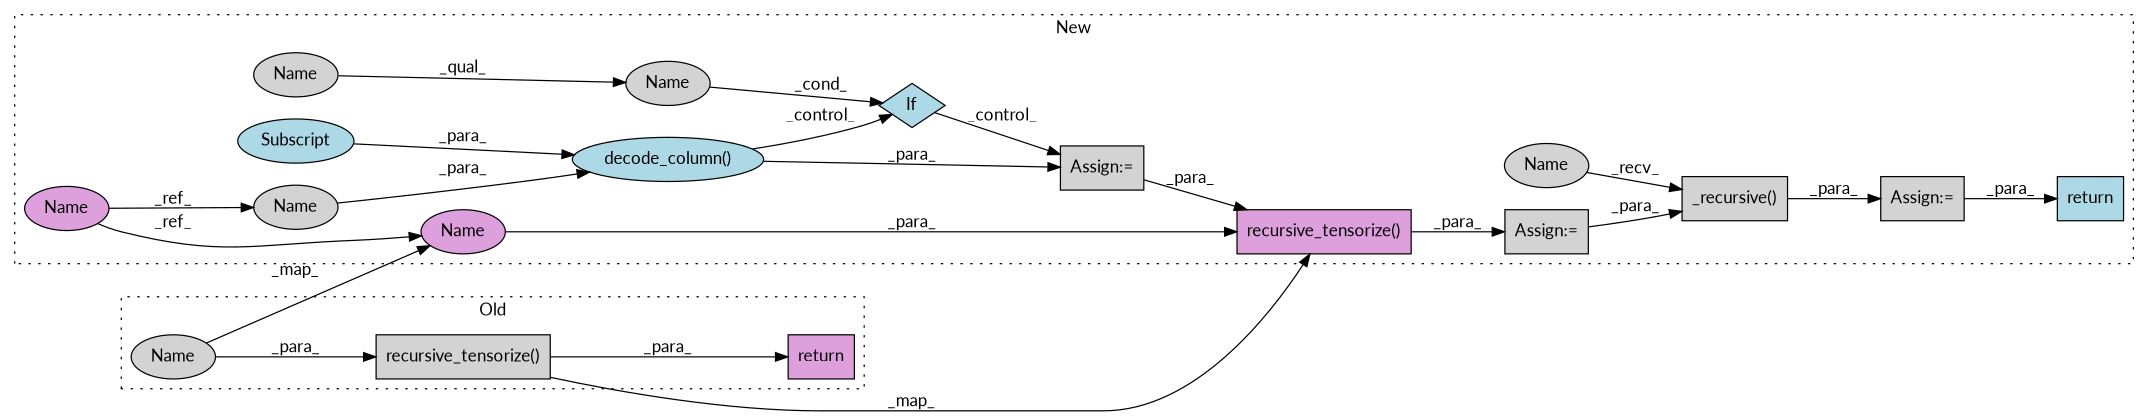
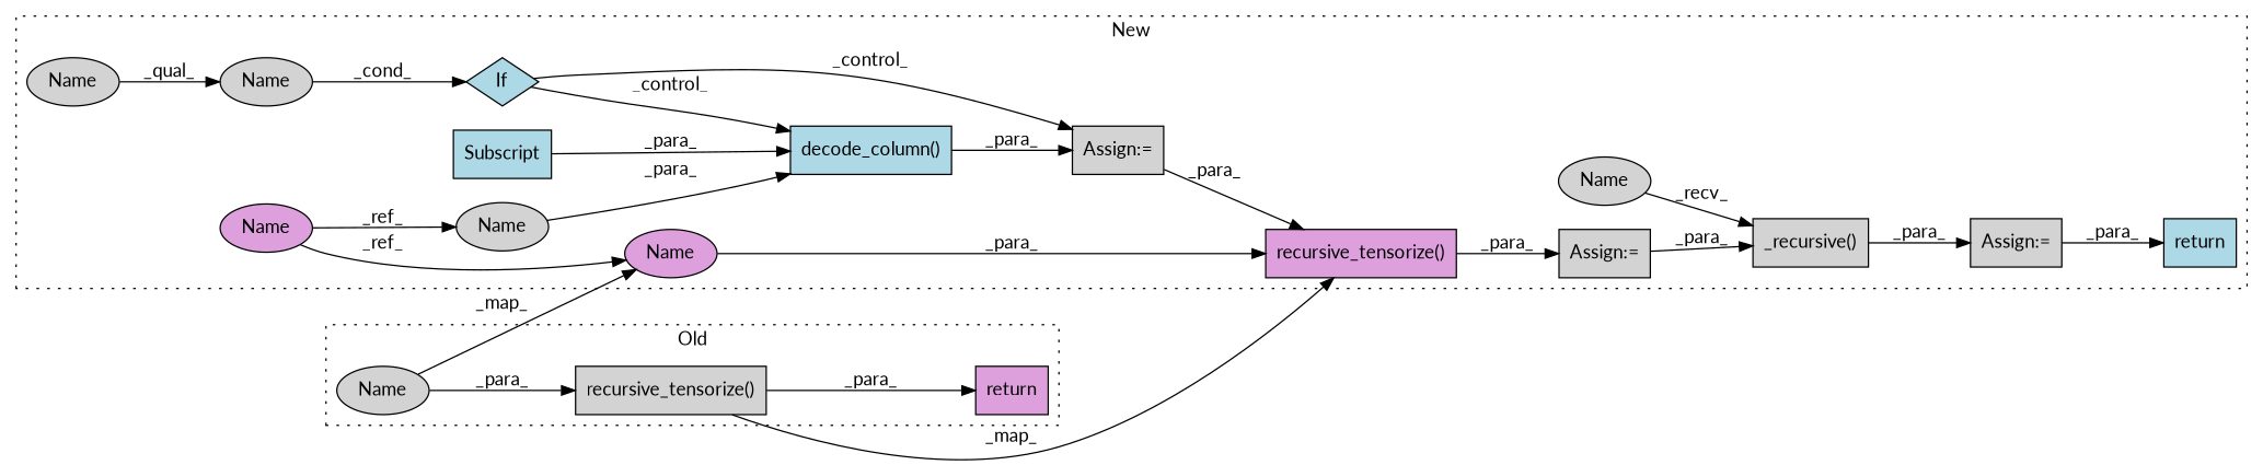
  digraph {
    fontname=Lato
    rankdir=LR
    node [a=87 fillcolor=lightgrey fontname=Lato l=3 s=3315 shape=box style=filled]
    edge [fontname=Lato]
    n1 [a=93 fillcolor=plum l=7 label=return s=2351]
    n2 [a=75 l="25,1" label="recursive_tensorize()" s="2358,2386"]
    n3 [label=Name s=2383 shape=ellipse]
-   n4 [a=75 fillcolor=lightblue l="43,1" label="decode_column()" s="3350,3425" shape=ellipse]
+   n4 [a=75 fillcolor=lightblue l="43,1" label="decode_column()" s="3350,3425"]
    n5 [a=96 fillcolor=lightblue label=If s=3312 shape=diamond]
-   n6 [a=63 fillcolor=lightblue l="24,0" label=Subscript s="3401,0" shape=ellipse]
+   n6 [a=63 fillcolor=lightblue l="24,0" label=Subscript s="3401,0"]
    n7 [l=12 label=Name shape=ellipse]
    n8 [a=68 label="Assign:=" s=3347]
    n9 [a=93 fillcolor=lightblue l=7 label=return s=3528]
    n10 [fillcolor=plum l=6 label=Name s=3241 shape=ellipse]
    n11 [a=75 fillcolor=plum l="25,1" label="recursive_tensorize()" s="3444,3475"]
    n12 [a=75 l="18,1" label="_recursive()" s="3494,3518"]
    n13 [a=68 label="Assign:=" s=3441]
    n14 [a=68 label="Assign:=" s=3491]
    n15 [l=6 label=Name s=3393 shape=ellipse]
    n16 [fillcolor=plum l=6 label=Name s=3469 shape=ellipse]
    n17 [l=4 label=Name s=3494 shape=ellipse]
    n18 [l=4 label=Name shape=ellipse]
    subgraph cluster_1 {
      label=Old
      style=dotted
      n1
      n2
      n3
    }
    subgraph cluster_2 {
      label=New
      style=dotted
      n4
      n5
      n6
      n7
      n8
      n9
      n10
      n11
      n12
      n13
      n14
      n15
      n16
      n17
      n18
    }
    n2 -> n1 [label=_para_]
    n2 -> n11 [label=_map_]
    n3 -> n2 [label=_para_]
    n3 -> n16 [label=_map_]
    n4 -> n8 [label=_para_]
-   n4 -> n5 [label=_control_]
+   n5 -> n4 [label=_control_]
    n5 -> n8 [label=_control_]
    n6 -> n4 [label=_para_]
    n7 -> n5 [label=_cond_]
    n8 -> n11 [label=_para_]
    n10 -> n15 [label=_ref_]
    n10 -> n16 [label=_ref_]
    n11 -> n13 [label=_para_]
    n12 -> n14 [label=_para_]
    n13 -> n12 [label=_para_]
    n14 -> n9 [label=_para_]
    n15 -> n4 [label=_para_]
    n16 -> n11 [label=_para_]
    n17 -> n12 [label=_recv_]
    n18 -> n7 [label=_qual_]
  }
